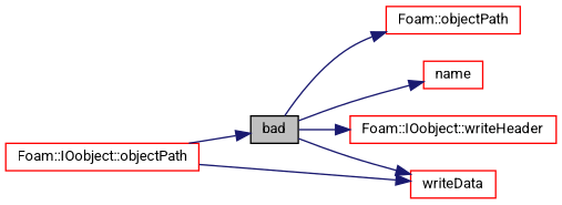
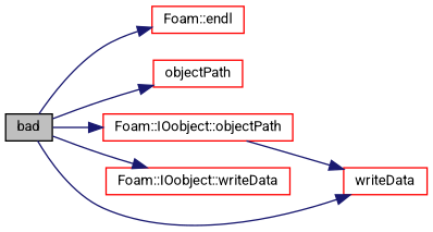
  digraph {
    fontname=Roboto
    rankdir=LR
    node [color=red fontname=Roboto fontsize=10 shape=record]
    edge [color=midnightblue fontname=Roboto fontsize=10 labelfontname=Helvetica labelfontsize=10 style=solid]
    n1 [color=black fillcolor=grey75 fontcolor=black height=0.2 label=bad style=filled width=0.4]
-   n2 [height=0.2 label="Foam::objectPath" width=0.4]
-   n3 [height=0.2 label=name width=0.4]
+   n2 [height=0.2 label="Foam::endl" width=0.4]
+   n3 [height=0.2 label=objectPath width=0.4]
    n4 [height=0.2 label="Foam::IOobject::objectPath" width=0.4]
-   n5 [height=0.2 label="Foam::IOobject::writeHeader" width=0.4]
+   n5 [height=0.2 label="Foam::IOobject::writeData" width=0.4]
    n6 [height=0.2 label=writeData width=0.4]
    n1 -> n2
    n1 -> n3
-   n4 -> n1
+   n1 -> n4
    n1 -> n5
    n1 -> n6
    n4 -> n6
  }
